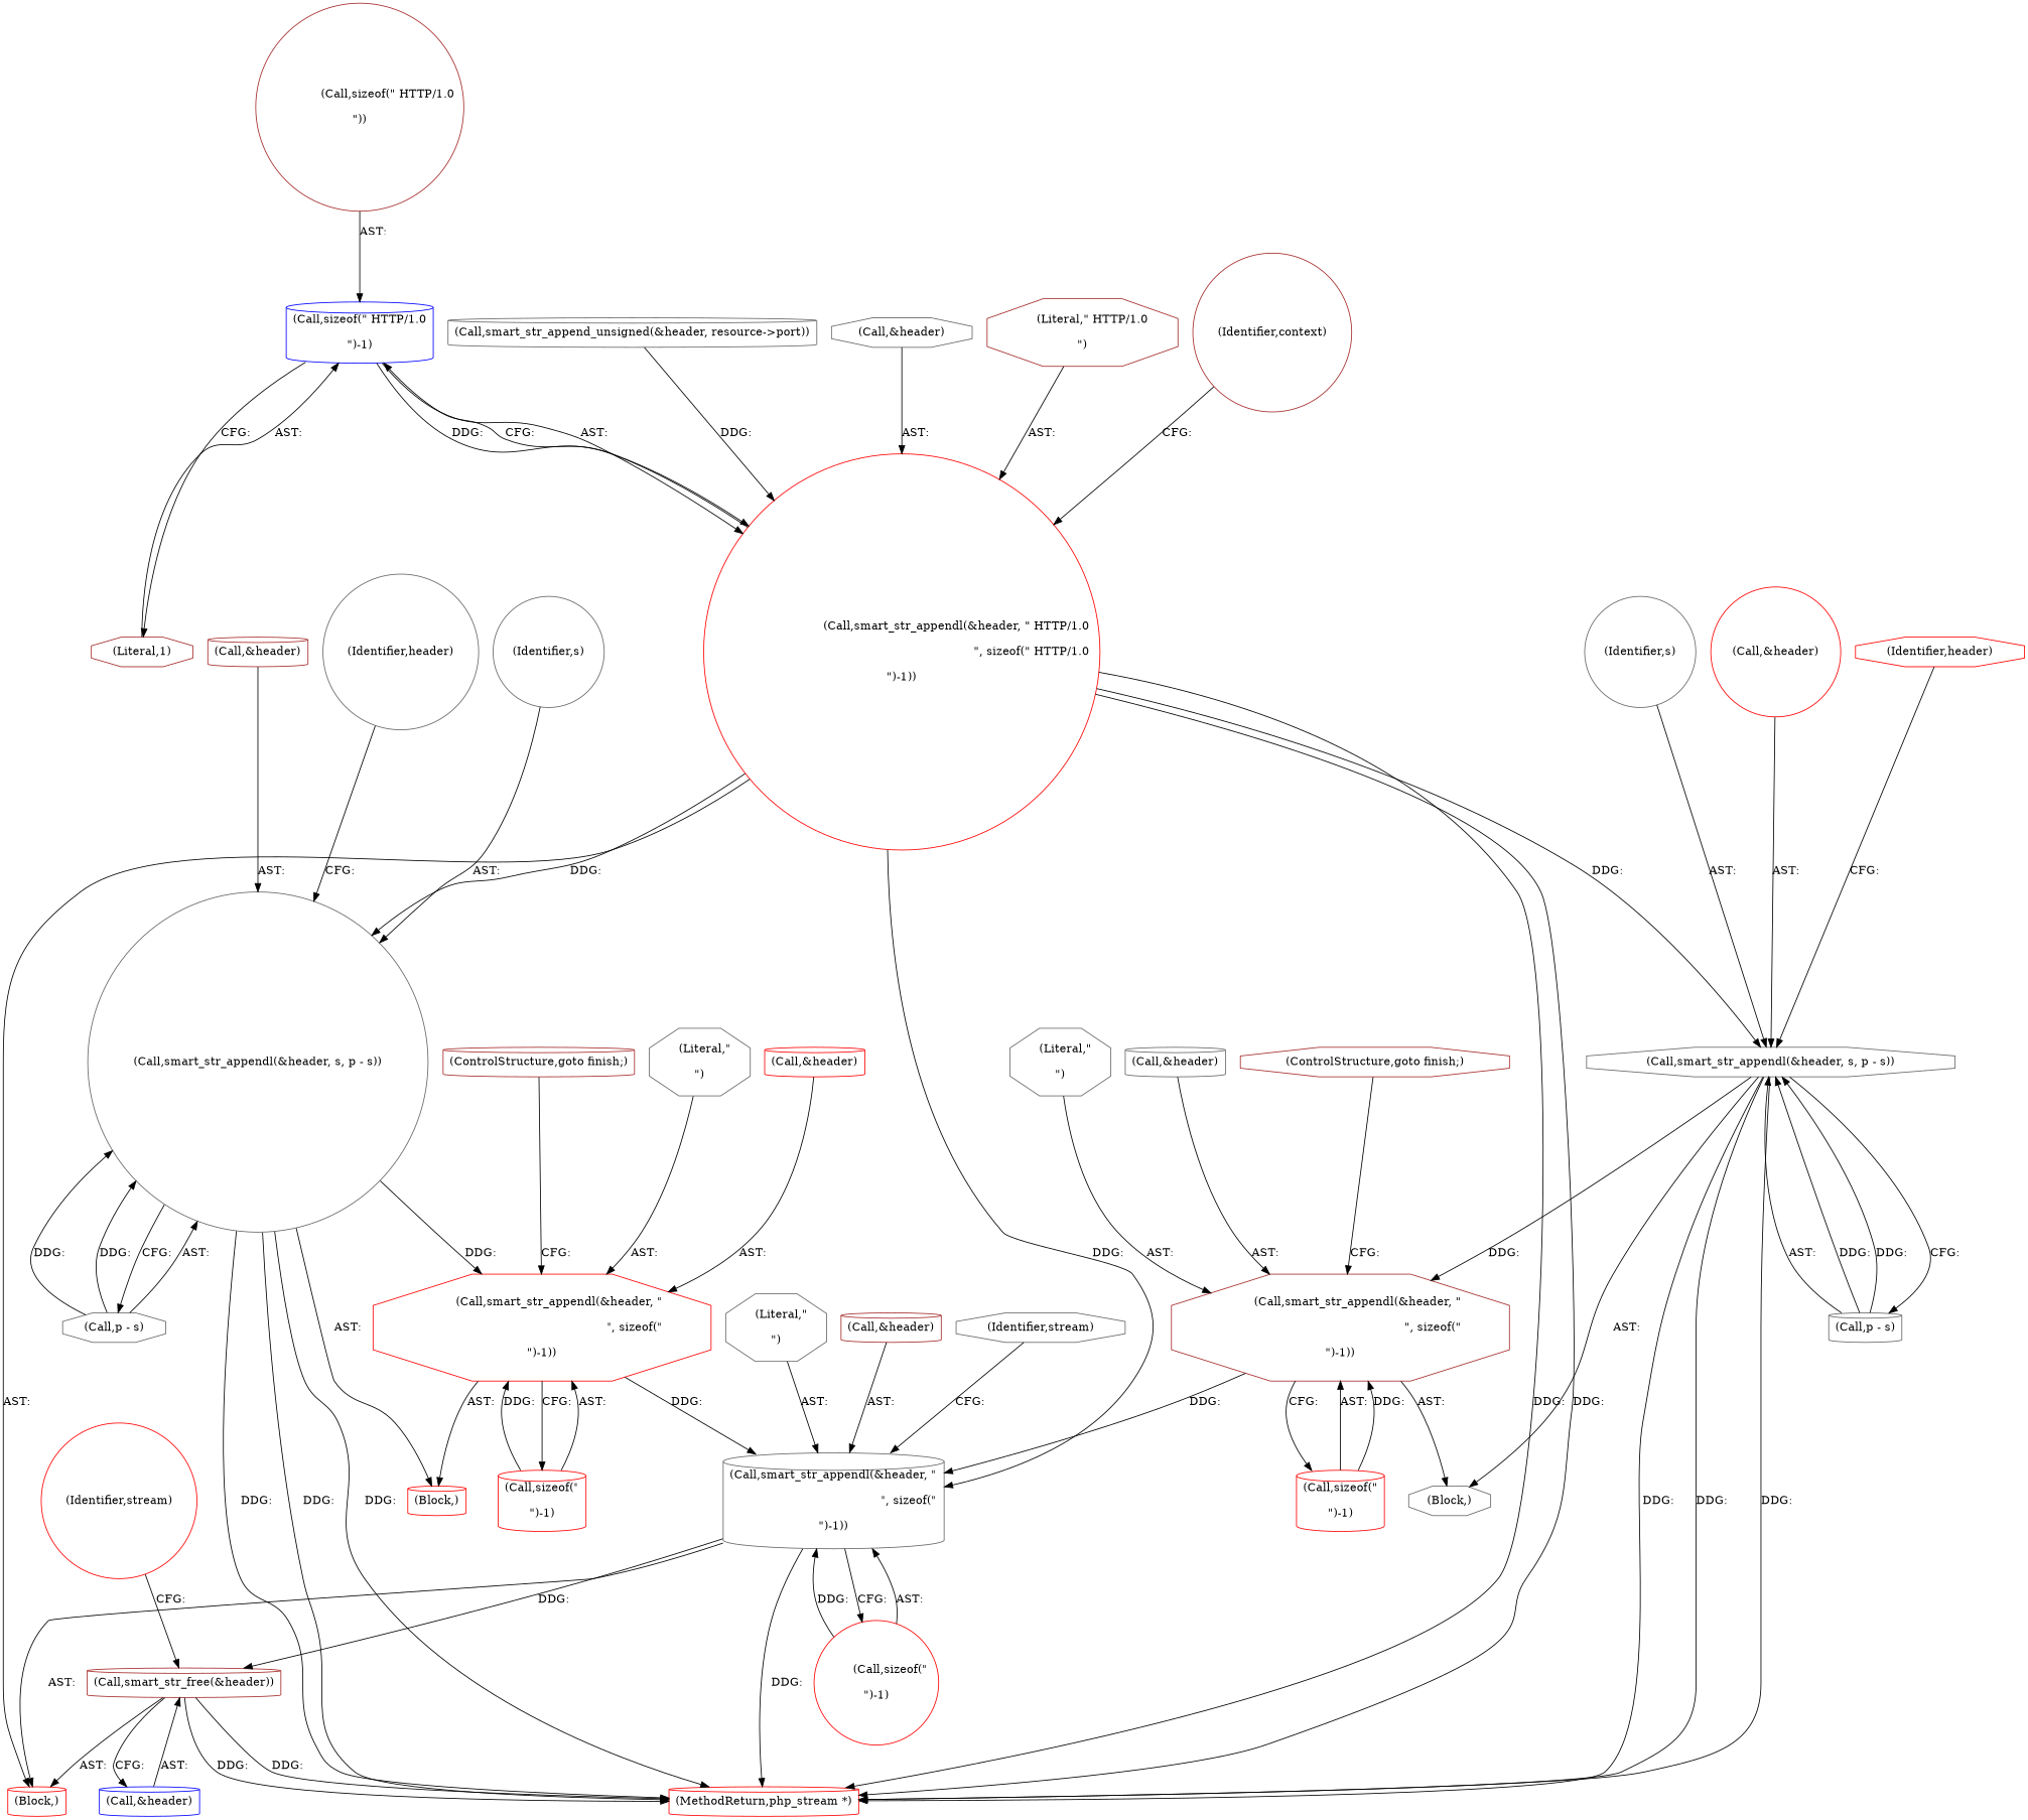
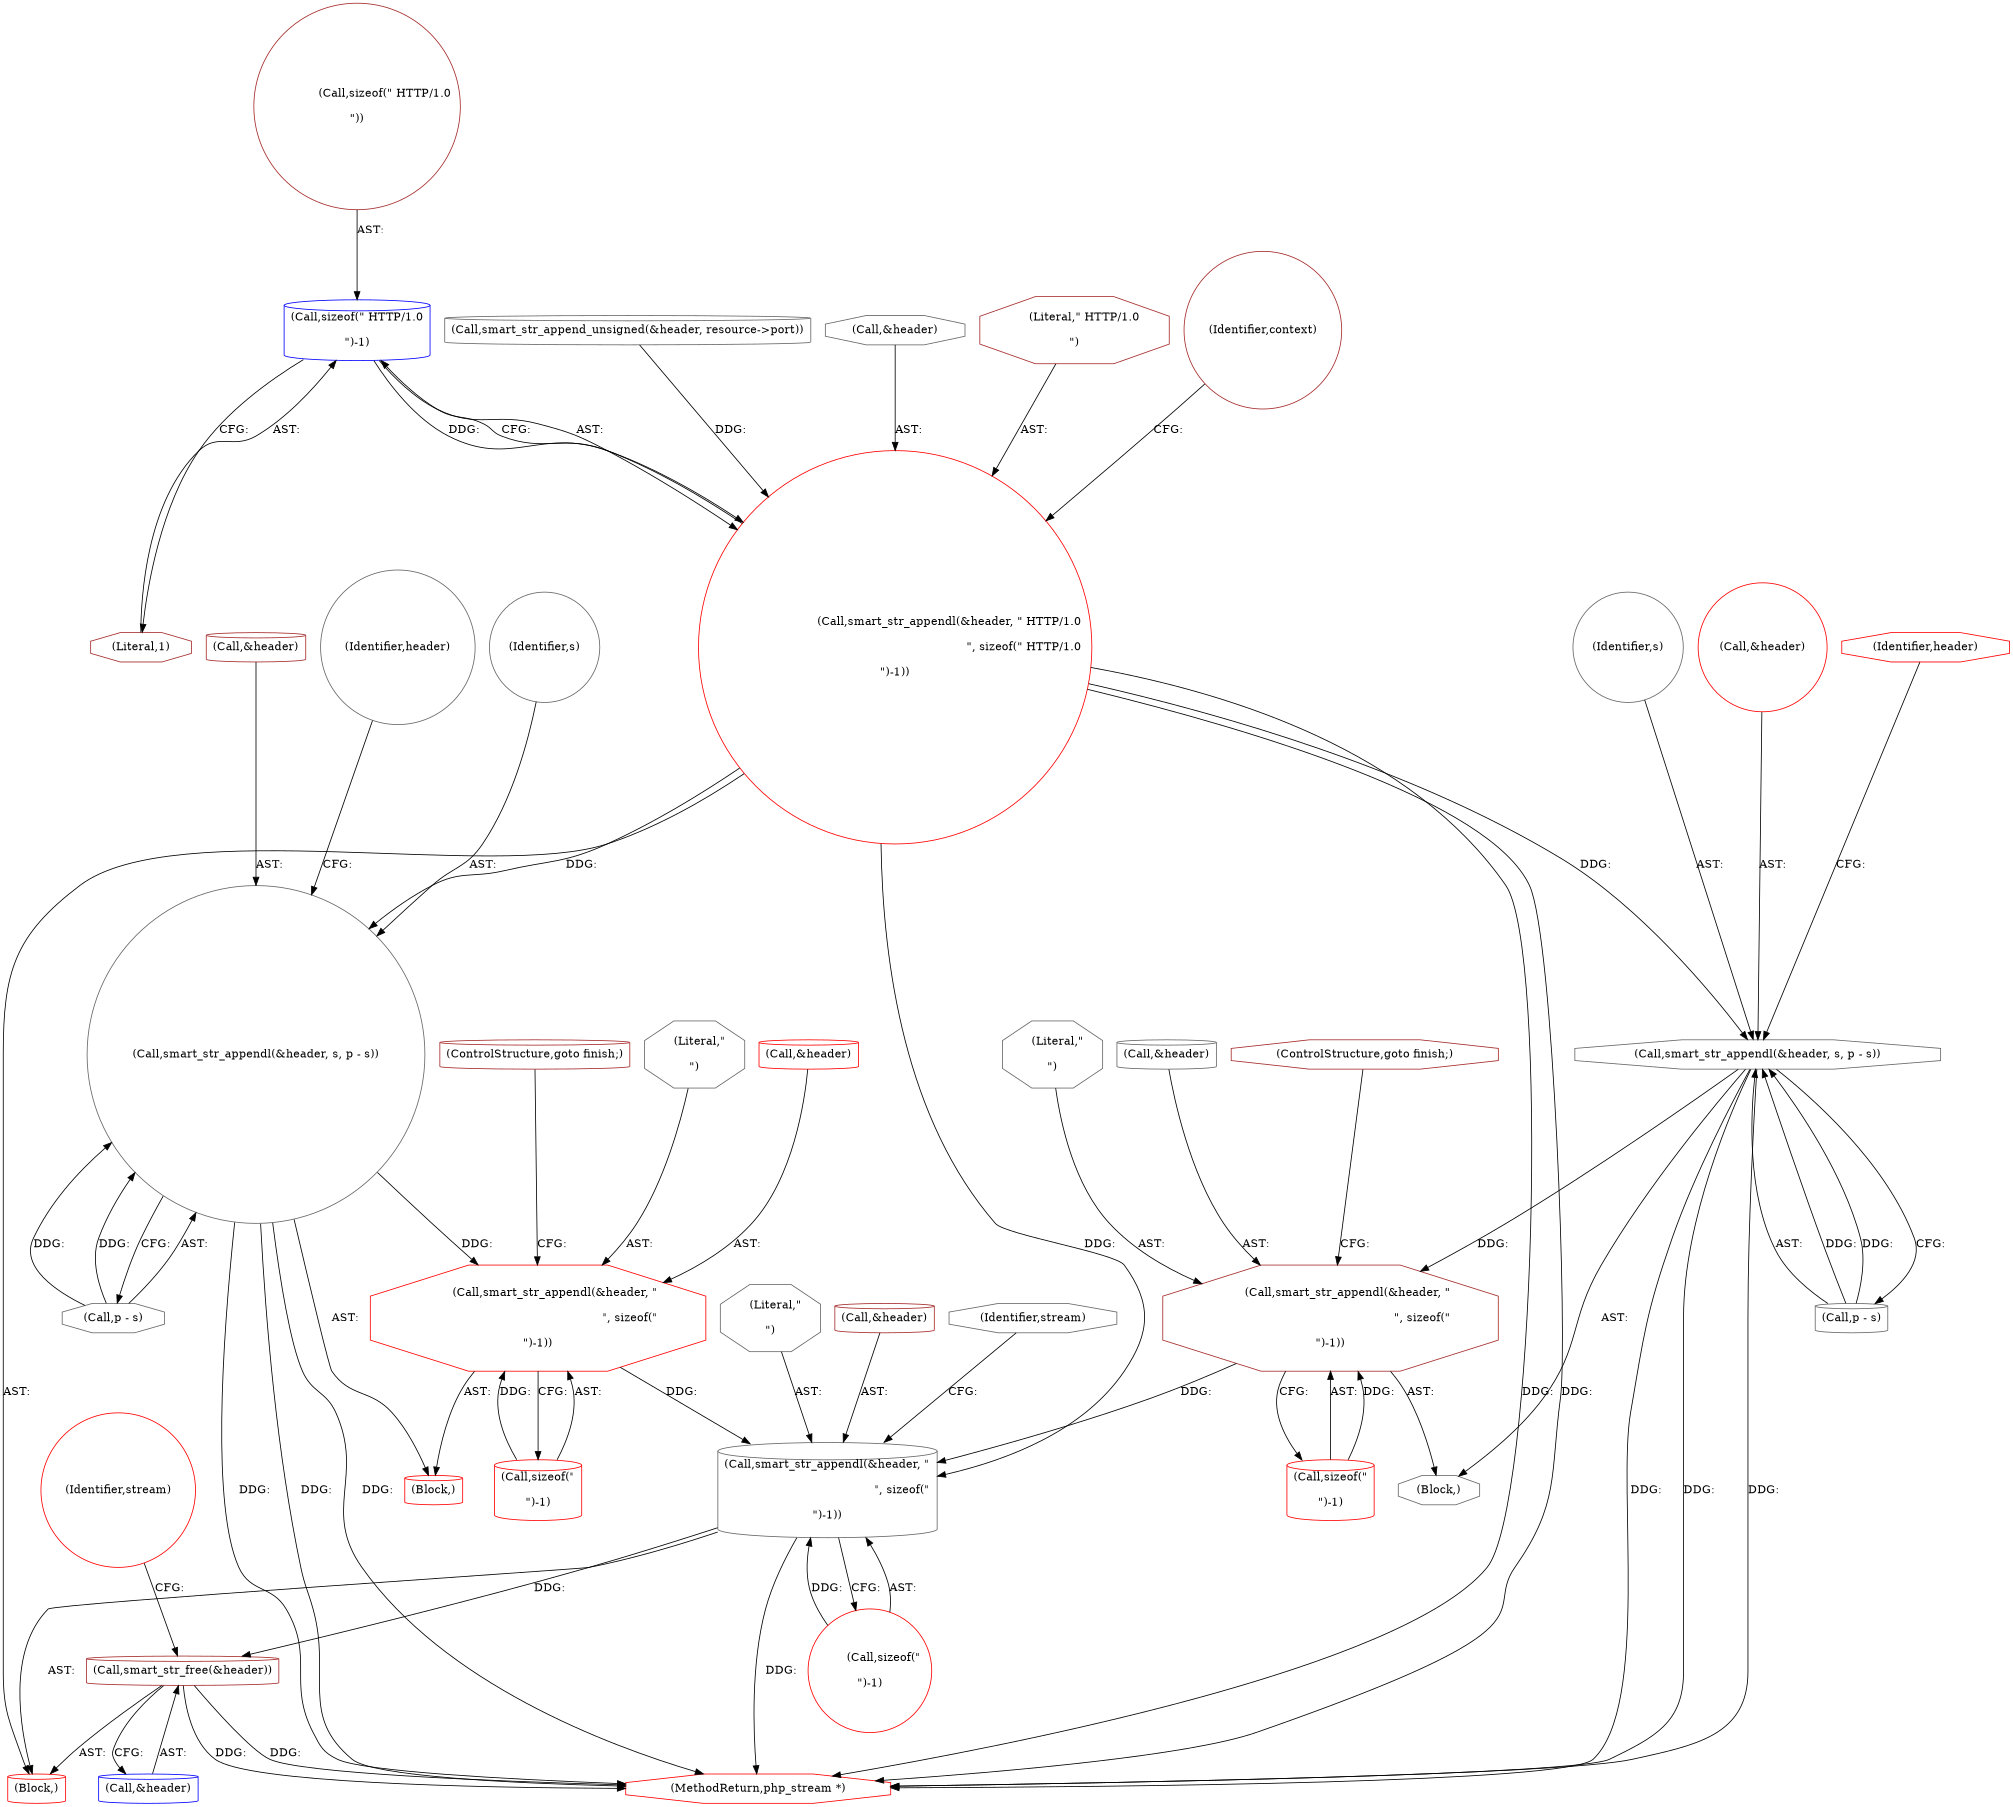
  digraph {
    node [color=gray40 shape=cylinder]
    n1 [color=blue label="(Call,sizeof(\" HTTP/1.0\r\n\")-1)"]
    n2 [color=red label="(Call,smart_str_appendl(&header, \" HTTP/1.0\r\n\", sizeof(\" HTTP/1.0\r\n\")-1))" shape=circle]
    n3 [color=brown label="(Literal,1)" shape=octagon]
    n4 [label="(Call,smart_str_appendl(&header, s, p - s))" shape=circle]
    n5 [label="(Call,smart_str_appendl(&header, \"\r\n\", sizeof(\"\r\n\")-1))"]
    n6 [label="(Call,smart_str_appendl(&header, s, p - s))" shape=octagon]
-   n7 [color=red label="(MethodReturn,php_stream *)"]
+   n7 [color=red label="(MethodReturn,php_stream *)" shape=octagon]
    n8 [color=red label="(Block,)"]
    n9 [color=red label="(Call,smart_str_appendl(&header, \"\r\n\", sizeof(\"\r\n\")-1))" shape=octagon]
    n10 [label="(Call,p - s)" shape=octagon]
    n11 [color=red label="(Block,)"]
    n12 [color=brown label="(Call,smart_str_free(&header))"]
    n13 [color=red label="(Call,sizeof(\"\r\n\")-1)" shape=circle]
    n14 [color=brown label="(Call,smart_str_appendl(&header, \"\r\n\", sizeof(\"\r\n\")-1))" shape=octagon]
    n15 [label="(Block,)" shape=octagon]
    n16 [label="(Call,p - s)"]
    n17 [color=red label="(Call,sizeof(\"\r\n\")-1)"]
    n18 [color=blue label="(Call,&header)"]
    n19 [color=red label="(Call,sizeof(\"\r\n\")-1)"]
    n20 [color=brown label="(ControlStructure,goto finish;)" shape=octagon]
    n21 [label="(Identifier,stream)" shape=octagon]
    n22 [label="(Literal,\"\r\n\")" shape=octagon]
    n23 [label="(Call,smart_str_append_unsigned(&header, resource->port))"]
    n24 [color=red label="(Identifier,header)" shape=octagon]
    n25 [label="(Identifier,s)" shape=circle]
    n26 [label="(Literal,\"\r\n\")" shape=octagon]
    n27 [label="(Call,&header)" shape=octagon]
    n28 [color=red label="(Call,&header)" shape=circle]
    n29 [label="(Call,&header)"]
    n30 [label="(Literal,\"\r\n\")" shape=octagon]
    n31 [color=red label="(Call,&header)"]
    n32 [label="(Identifier,s)" shape=circle]
    n33 [color=brown label="(Literal,\" HTTP/1.0\r\n\")" shape=octagon]
    n34 [color=red label="(Identifier,stream)" shape=circle]
    n35 [color=brown label="(Call,&header)"]
    n36 [color=brown label="(Call,&header)"]
    n37 [label="(Identifier,header)" shape=circle]
    n38 [color=brown label="(Call,sizeof(\" HTTP/1.0\r\n\"))" shape=circle]
    n39 [color=brown label="(ControlStructure,goto finish;)"]
    n40 [color=brown label="(Identifier,context)" shape=circle]
    n1 -> n2 [label="AST: "]
    n1 -> n2 [label="DDG: "]
    n1 -> n3 [label="CFG: "]
    n2 -> n1 [label="CFG: "]
    n2 -> n4 [label="DDG: "]
    n2 -> n5 [label="DDG: "]
    n2 -> n6 [label="DDG: "]
    n2 -> n7 [label="DDG: "]
    n2 -> n7 [label="DDG: "]
    n2 -> n8 [label="AST: "]
    n3 -> n1 [label="AST: "]
    n4 -> n7 [label="DDG: "]
    n4 -> n7 [label="DDG: "]
    n4 -> n7 [label="DDG: "]
    n4 -> n9 [label="DDG: "]
    n4 -> n10 [label="CFG: "]
    n4 -> n11 [label="AST: "]
    n5 -> n7 [label="DDG: "]
    n5 -> n8 [label="AST: "]
    n5 -> n12 [label="DDG: "]
    n5 -> n13 [label="CFG: "]
    n6 -> n7 [label="DDG: "]
    n6 -> n7 [label="DDG: "]
    n6 -> n7 [label="DDG: "]
    n6 -> n14 [label="DDG: "]
    n6 -> n15 [label="AST: "]
    n6 -> n16 [label="CFG: "]
    n9 -> n5 [label="DDG: "]
    n9 -> n11 [label="AST: "]
    n9 -> n17 [label="CFG: "]
    n10 -> n4 [label="AST: "]
    n10 -> n4 [label="DDG: "]
    n10 -> n4 [label="DDG: "]
    n12 -> n7 [label="DDG: "]
    n12 -> n7 [label="DDG: "]
    n12 -> n8 [label="AST: "]
    n12 -> n18 [label="CFG: "]
    n13 -> n5 [label="AST: "]
    n13 -> n5 [label="DDG: "]
    n14 -> n5 [label="DDG: "]
    n14 -> n15 [label="AST: "]
    n14 -> n19 [label="CFG: "]
    n16 -> n6 [label="AST: "]
    n16 -> n6 [label="DDG: "]
    n16 -> n6 [label="DDG: "]
    n17 -> n9 [label="AST: "]
    n17 -> n9 [label="DDG: "]
    n18 -> n12 [label="AST: "]
    n19 -> n14 [label="AST: "]
    n19 -> n14 [label="DDG: "]
    n20 -> n14 [label="CFG: "]
    n21 -> n5 [label="CFG: "]
    n22 -> n14 [label="AST: "]
    n23 -> n2 [label="DDG: "]
    n24 -> n6 [label="CFG: "]
    n25 -> n6 [label="AST: "]
    n26 -> n5 [label="AST: "]
    n27 -> n2 [label="AST: "]
    n28 -> n6 [label="AST: "]
    n29 -> n14 [label="AST: "]
    n30 -> n9 [label="AST: "]
    n31 -> n9 [label="AST: "]
    n32 -> n4 [label="AST: "]
    n33 -> n2 [label="AST: "]
    n34 -> n12 [label="CFG: "]
    n35 -> n5 [label="AST: "]
    n36 -> n4 [label="AST: "]
    n37 -> n4 [label="CFG: "]
    n38 -> n1 [label="AST: "]
    n39 -> n9 [label="CFG: "]
    n40 -> n2 [label="CFG: "]
  }
